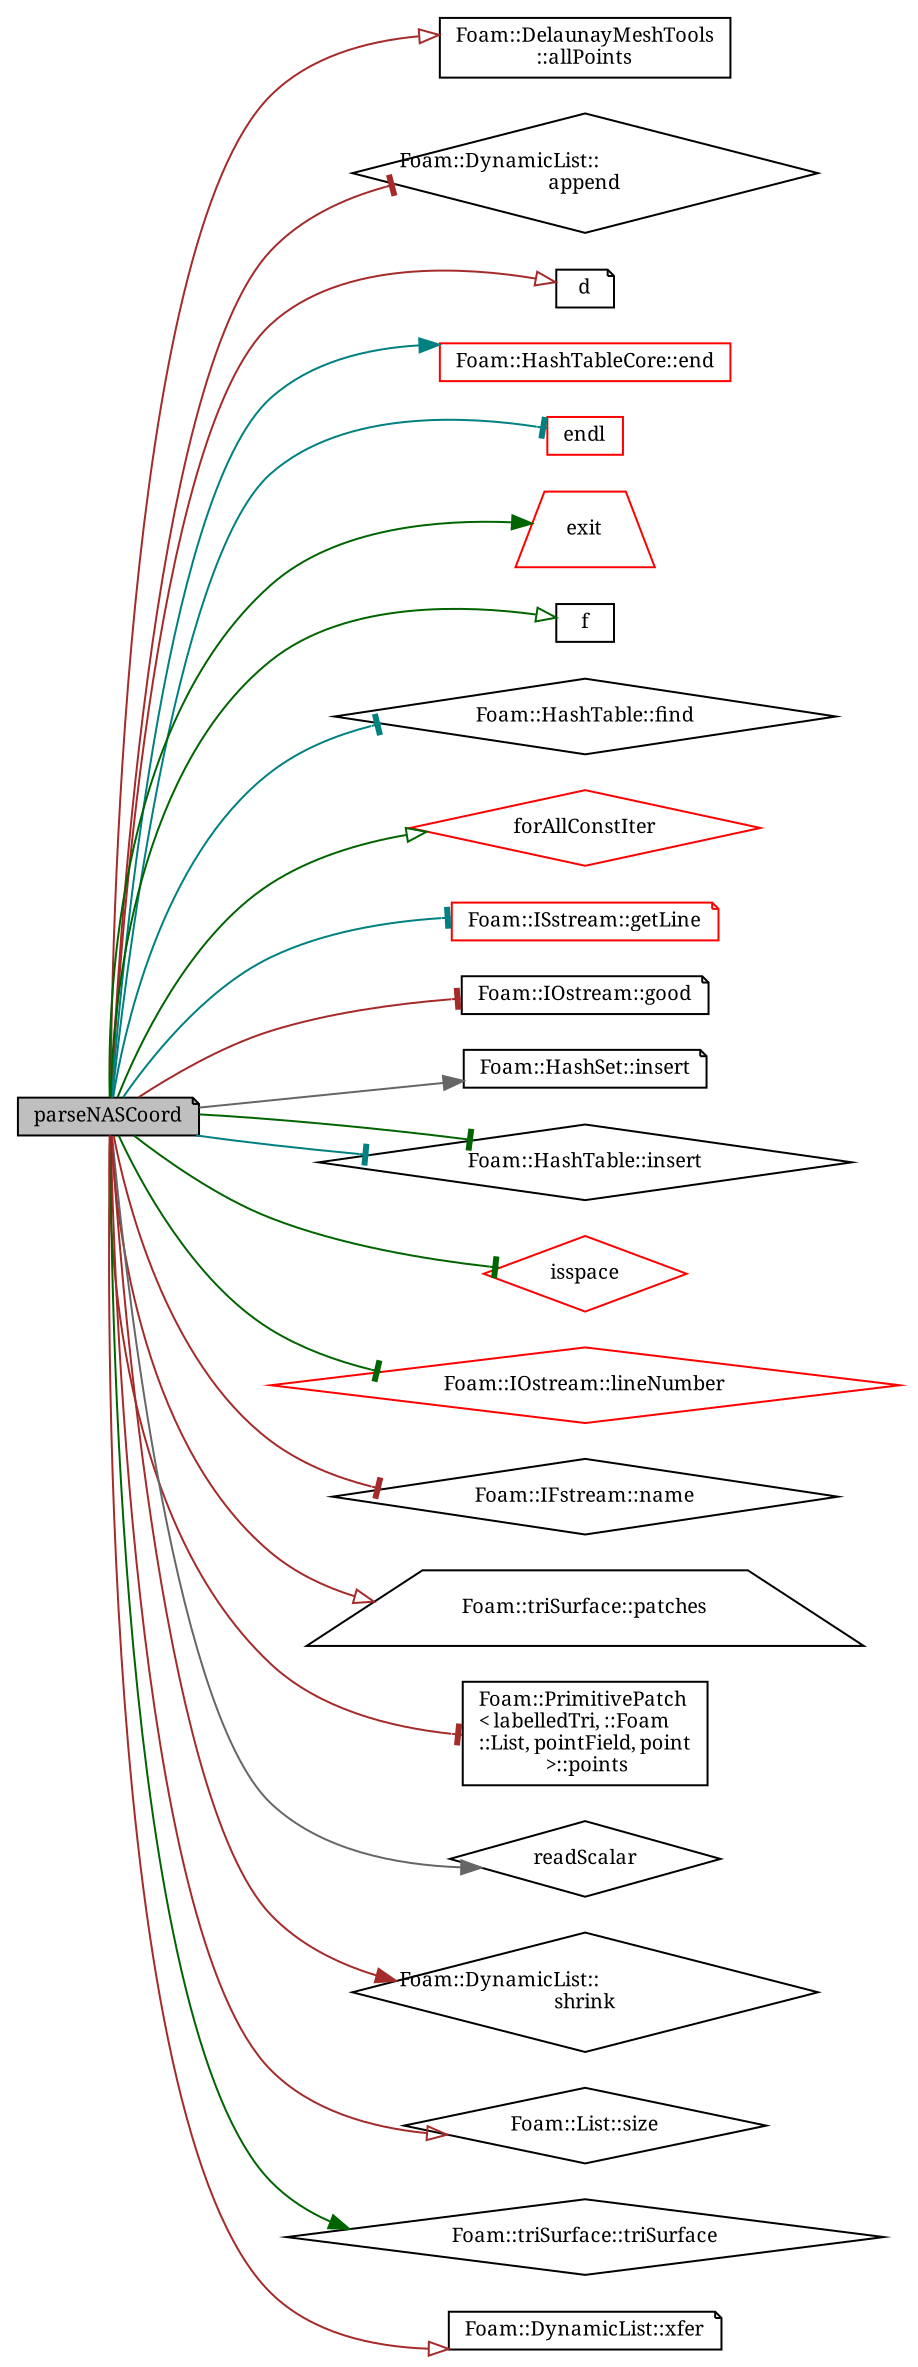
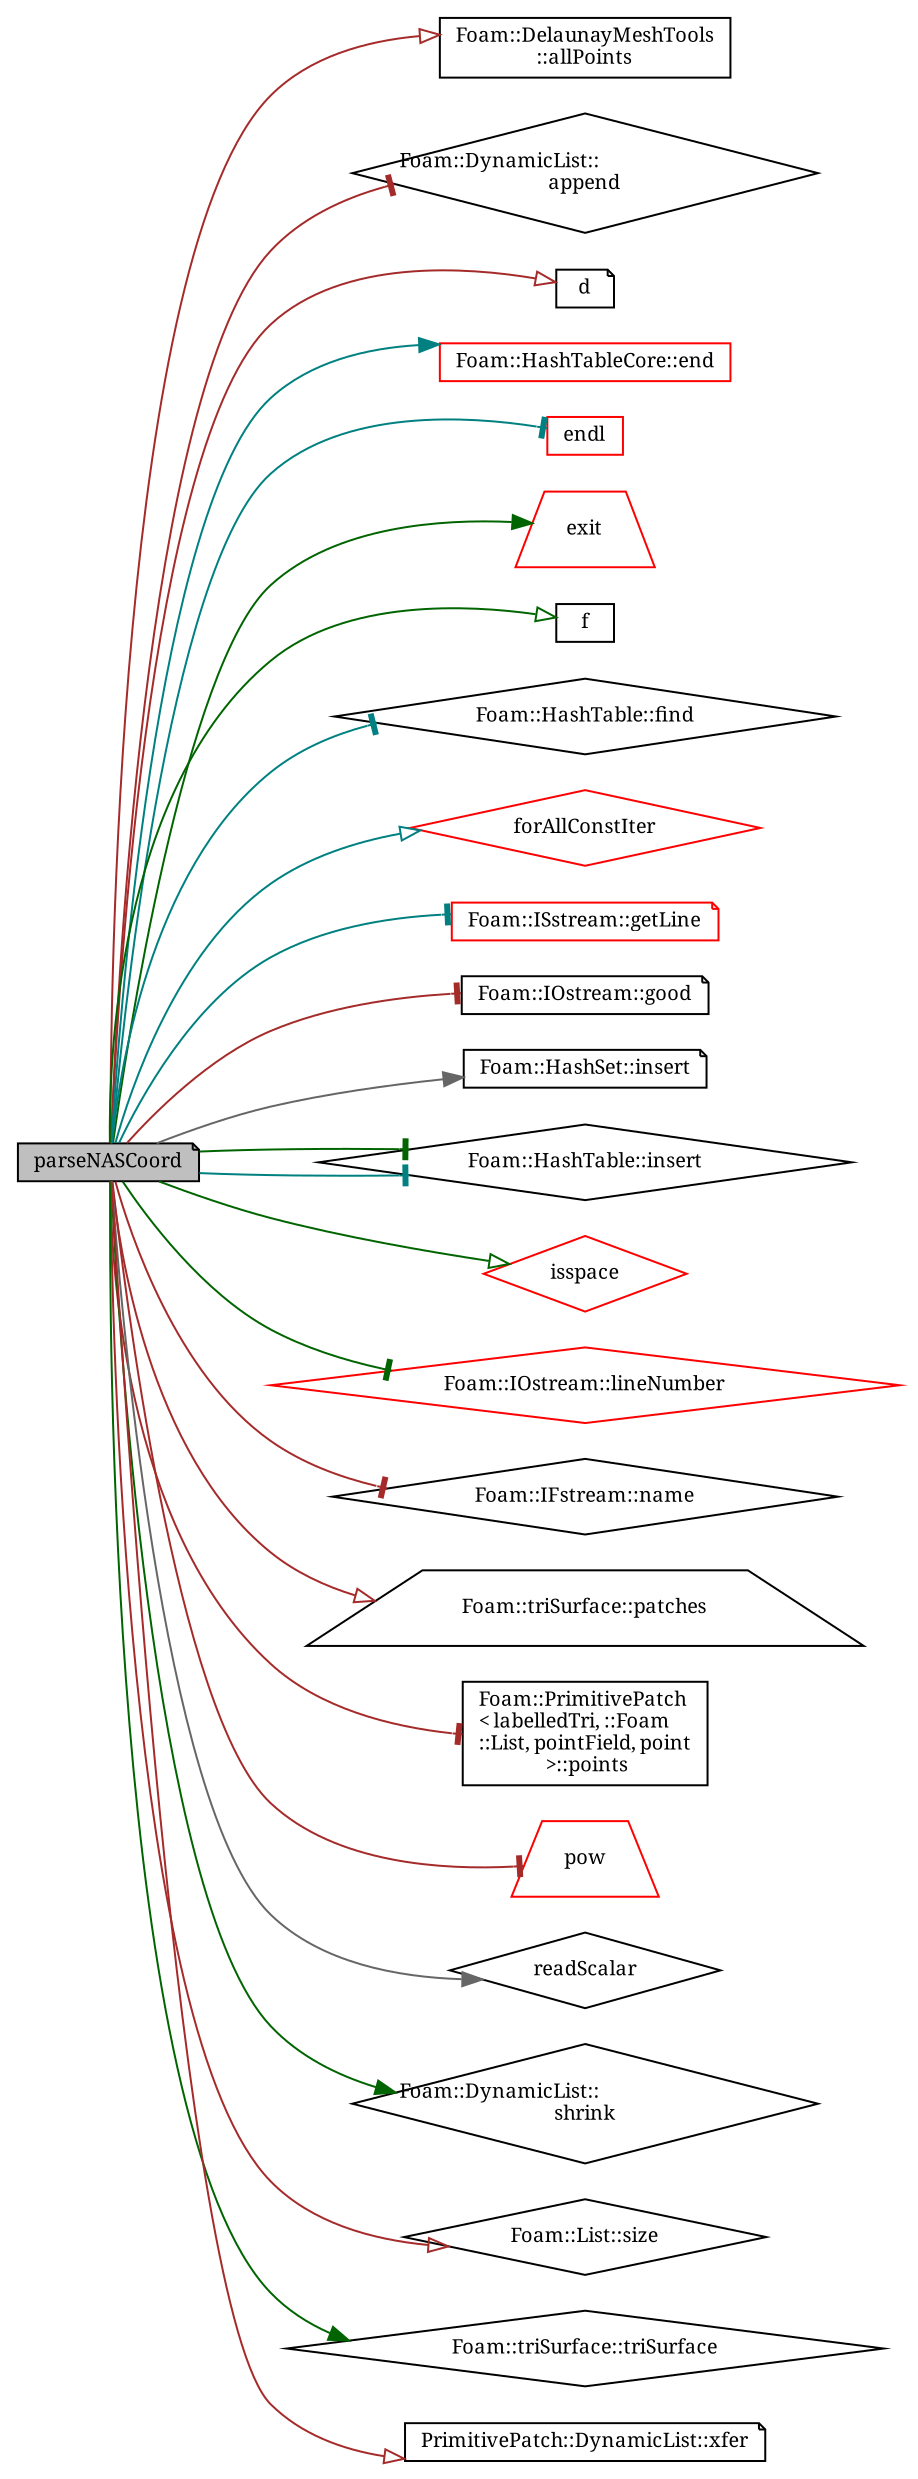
  digraph {
    fontname="Noto Serif"
    rankdir=LR
    node [color=black fontname="Noto Serif" fontsize=10 shape=diamond]
    edge [arrowhead=tee color=brown fontname="Noto Serif" fontsize=10 labelfontname=FreeSans labelfontsize=10 style=solid]
    n1 [fillcolor=grey75 fontcolor=black height=0.2 label=parseNASCoord shape=note style=filled width=0.4]
    n2 [height=0.2 label="Foam::DelaunayMeshTools\l::allPoints" shape=box width=0.4]
    n3 [height=0.2 label="Foam::DynamicList::\lappend" width=0.4]
    n4 [height=0.2 label=d shape=note width=0.4]
    n5 [color=red height=0.2 label="Foam::HashTableCore::end" shape=box width=0.4]
    n6 [color=red height=0.2 label=endl shape=box width=0.4]
    n7 [color=red height=0.2 label=exit shape=trapezium width=0.4]
    n8 [height=0.2 label=f shape=box width=0.4]
    n9 [height=0.2 label="Foam::HashTable::find" width=0.4]
    n10 [color=red height=0.2 label=forAllConstIter width=0.4]
    n11 [color=red height=0.2 label="Foam::ISstream::getLine" shape=note width=0.4]
    n12 [height=0.2 label="Foam::IOstream::good" shape=note width=0.4]
    n13 [height=0.2 label="Foam::HashSet::insert" shape=note width=0.4]
    n14 [height=0.2 label="Foam::HashTable::insert" width=0.4]
    n15 [color=red height=0.2 label=isspace width=0.4]
    n16 [color=red height=0.2 label="Foam::IOstream::lineNumber" width=0.4]
    n17 [height=0.2 label="Foam::IFstream::name" width=0.4]
    n18 [height=0.2 label="Foam::triSurface::patches" shape=trapezium width=0.4]
    n19 [height=0.2 label="Foam::PrimitivePatch\l\< labelledTri, ::Foam\l::List, pointField, point\l \>::points" shape=box width=0.4]
+   n20 [color=red height=0.2 label=pow shape=trapezium width=0.4]
    n21 [height=0.2 label=readScalar width=0.4]
    n22 [height=0.2 label="Foam::DynamicList::\lshrink" width=0.4]
    n23 [height=0.2 label="Foam::List::size" width=0.4]
    n24 [height=0.2 label="Foam::triSurface::triSurface" width=0.4]
-   n25 [height=0.2 label="Foam::DynamicList::xfer" shape=note width=0.4]
+   n25 [height=0.2 label="PrimitivePatch::DynamicList::xfer" shape=note width=0.4]
    n1 -> n2 [arrowhead=onormal]
    n1 -> n3
    n1 -> n4 [arrowhead=onormal]
    n1 -> n5 [arrowhead=normal color=teal]
    n1 -> n6 [color=teal]
    n1 -> n7 [arrowhead=normal color=darkgreen]
    n1 -> n8 [arrowhead=onormal color=darkgreen]
    n1 -> n9 [color=teal]
-   n1 -> n10 [arrowhead=onormal color=darkgreen]
+   n1 -> n10 [arrowhead=onormal color=teal]
    n1 -> n11 [color=teal]
    n1 -> n12
    n1 -> n13 [arrowhead=normal color=gray40]
    n1 -> n14 [color=teal]
    n1 -> n14 [color=darkgreen]
-   n1 -> n15 [color=darkgreen]
+   n1 -> n15 [arrowhead=onormal color=darkgreen]
    n1 -> n16 [color=darkgreen]
    n1 -> n17
    n1 -> n18 [arrowhead=onormal]
    n1 -> n19
+   n1 -> n20
    n1 -> n21 [arrowhead=normal color=gray40]
-   n1 -> n22 [arrowhead=normal]
+   n1 -> n22 [arrowhead=normal color=darkgreen]
    n1 -> n23 [arrowhead=onormal]
    n1 -> n24 [arrowhead=normal color=darkgreen]
    n1 -> n25 [arrowhead=onormal]
  }
